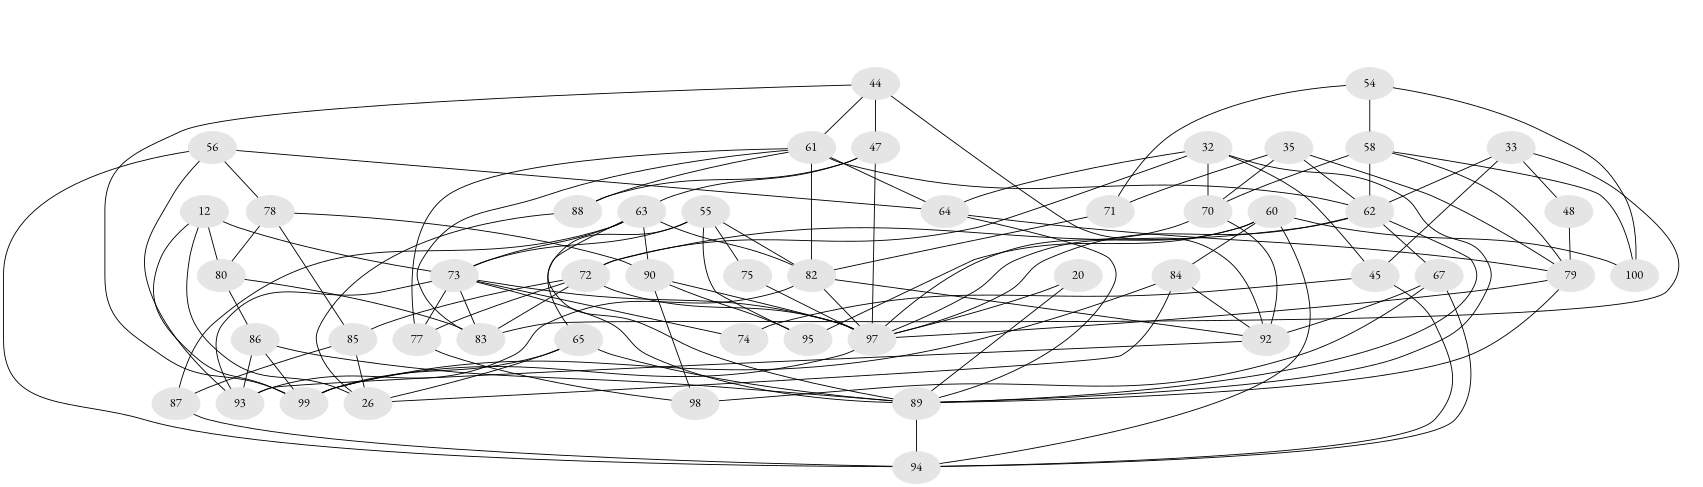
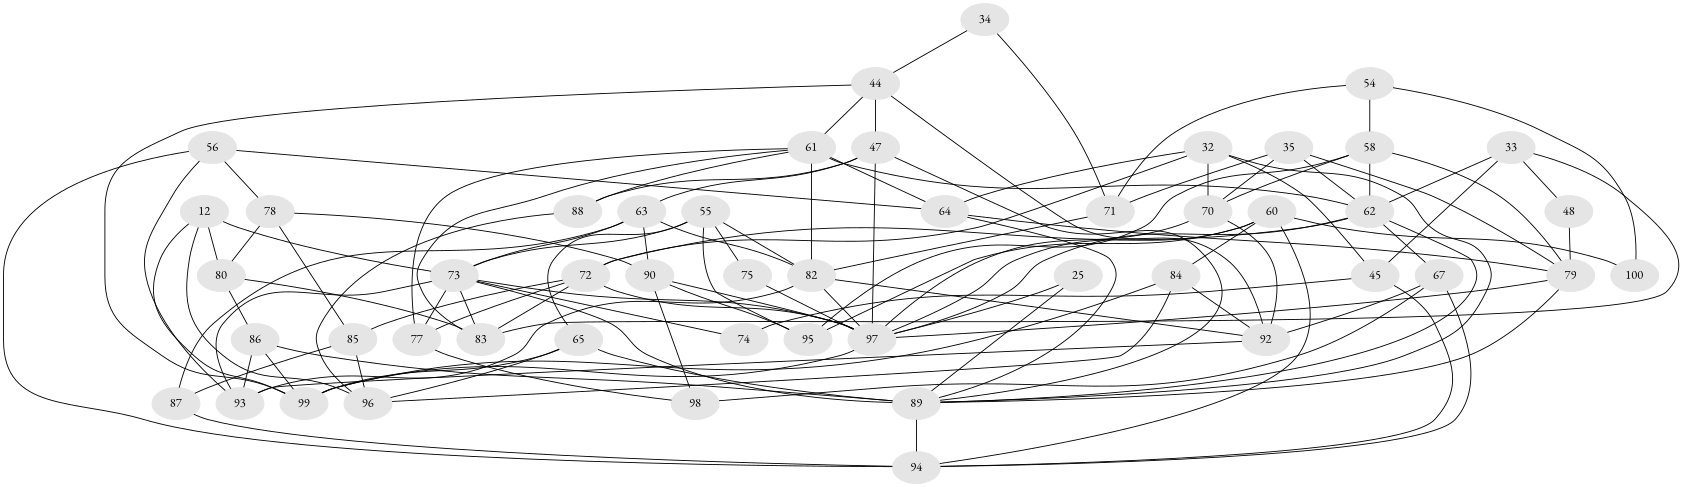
  graph {
    fontname="EB Garamond"
    node [color=gray90 fontname="EB Garamond" style=filled]
    edge [fontname="EB Garamond"]
    73 [super="+10+69"]
    89 [super="+1+66+49"]
    97 [super="+76+15+42+81"]
    83 [super="+38"]
    74
    93
    77
    12
    80
-   96 [super="+24" label=26]
+   96 [super="+24"]
    99 [super="+53"]
    86 [super="+6"]
    94 [super="+59"]
-   25 [label=20]
+   25
    32
    45
    64 [super="+22"]
    70 [super="+14"]
    72 [super="+30+41"]
    79 [super="+27"]
    92 [super="+23"]
    85 [super="+3"]
    33
    48
    62 [super="+5+57"]
    67 [super="+21"]
    44 [super="+16"]
    47 [super="+29"]
    61 [super="+28+52"]
+   34
    71
    82 [super="+4+51"]
    35
    63 [super="+17"]
    88
    87 [super="+26"]
    90
    98 [super="+36"]
    54
    58
    100
    95 [super="+91"]
    55 [super="+46"]
    65
    75
    56
    78
    84 [super="+20"]
    60
    73 -- 89 [weight=4]
    73 -- 97 [weight=2]
    73 -- 83
    73 -- 74
    73 -- 93
    73 -- 77
    89 -- 94
    97 -- 99
    77 -- 98
    12 -- 73
    12 -- 80
    12 -- 96
    12 -- 99
    80 -- 83
    80 -- 86
    86 -- 89 [weight=2]
    86 -- 93 [weight=2]
    86 -- 99 [weight=3]
    25 -- 89
    25 -- 97
    32 -- 89
    32 -- 45
    32 -- 64
    32 -- 70
    32 -- 72
    45 -- 74
    45 -- 94
    64 -- 89
    64 -- 79
    70 -- 97
    70 -- 92
    72 -- 97
    72 -- 83 [weight=2]
    72 -- 77
    72 -- 85
    79 -- 89 [weight=2]
    79 -- 97 [weight=2]
    92 -- 93
    85 -- 96 [weight=2]
    85 -- 87
    33 -- 83
    33 -- 45
    33 -- 48
    33 -- 62
    48 -- 79
    62 -- 89 [weight=2]
    62 -- 97 [weight=3]
    62 -- 72 [weight=2]
    62 -- 67
    67 -- 94
    67 -- 92
    67 -- 98
    44 -- 99
    44 -- 92 [weight=2]
    44 -- 47
    44 -- 61 [weight=2]
-   63 -- 89
+   47 -- 89
    47 -- 97
    47 -- 63
    47 -- 88
    61 -- 83
    61 -- 77
    61 -- 64
    61 -- 62 [weight=2]
    61 -- 82 [weight=2]
    61 -- 88
+   34 -- 44
+   34 -- 71
    71 -- 82 [weight=2]
    82 -- 97 [weight=4]
    82 -- 93
    82 -- 92
    35 -- 70
    35 -- 79
    35 -- 62
    35 -- 71
    63 -- 73
    63 -- 82
    63 -- 87
    63 -- 90
    88 -- 96
    87 -- 94 [weight=2]
    90 -- 97
    90 -- 98
    90 -- 95
    54 -- 71
    54 -- 58
    54 -- 100
    58 -- 70
    58 -- 79
    58 -- 62
-   58 -- 100
+   58 -- 95
    55 -- 73 [weight=2]
    55 -- 82 [weight=2]
    55 -- 95
    55 -- 65
    55 -- 75
    65 -- 89
    65 -- 96
    65 -- 99
    75 -- 97
    56 -- 93
    56 -- 94
    56 -- 64
    56 -- 78
    78 -- 80
    78 -- 85
    78 -- 90
    84 -- 96
    84 -- 99
    84 -- 92
    60 -- 97
    60 -- 94
    60 -- 100
    60 -- 95 [weight=2]
    60 -- 84 [weight=2]
  }
